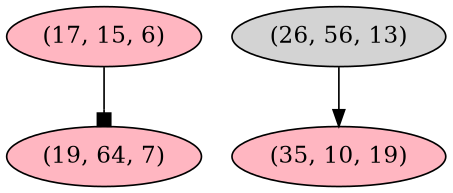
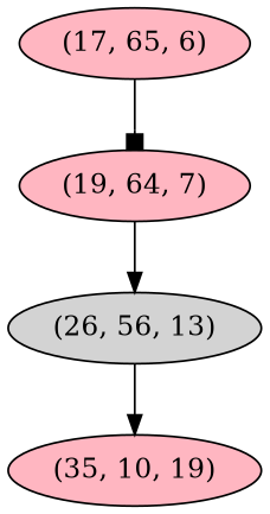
  digraph {
    node [fillcolor=lightpink style=filled]
    edge [arrowhead=normal]
-   "(17, 65, 6)" [label="(17, 15, 6)"]
+   "(17, 65, 6)"
    "(19, 64, 7)"
    "(26, 56, 13)" [fillcolor=lightgrey]
    n4 [label="(35, 10, 19)"]
    "(17, 65, 6)" -> "(19, 64, 7)" [arrowhead=box]
+   "(19, 64, 7)" -> "(26, 56, 13)"
    "(26, 56, 13)" -> n4
  }
